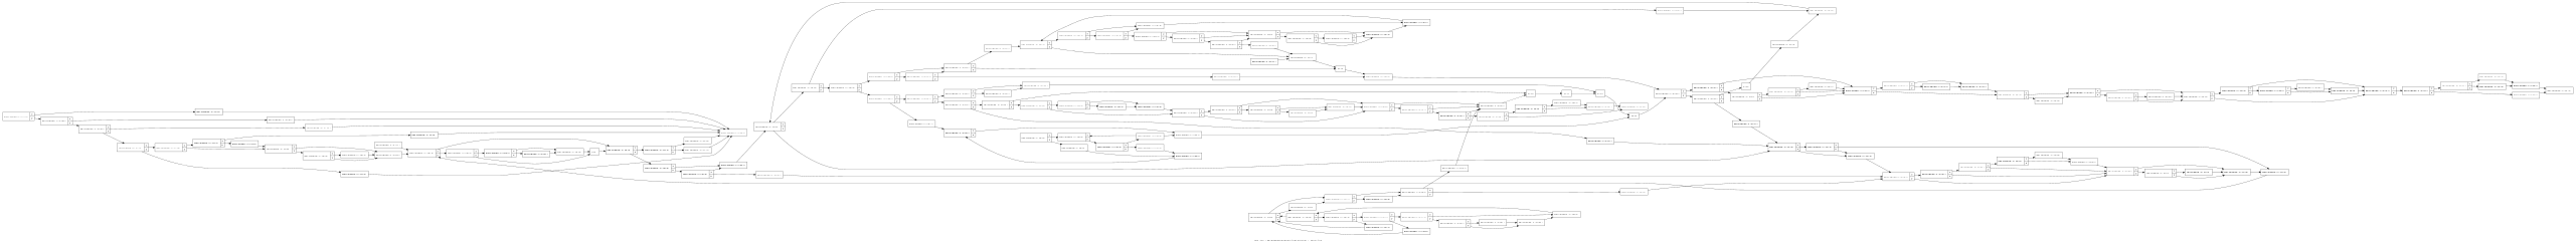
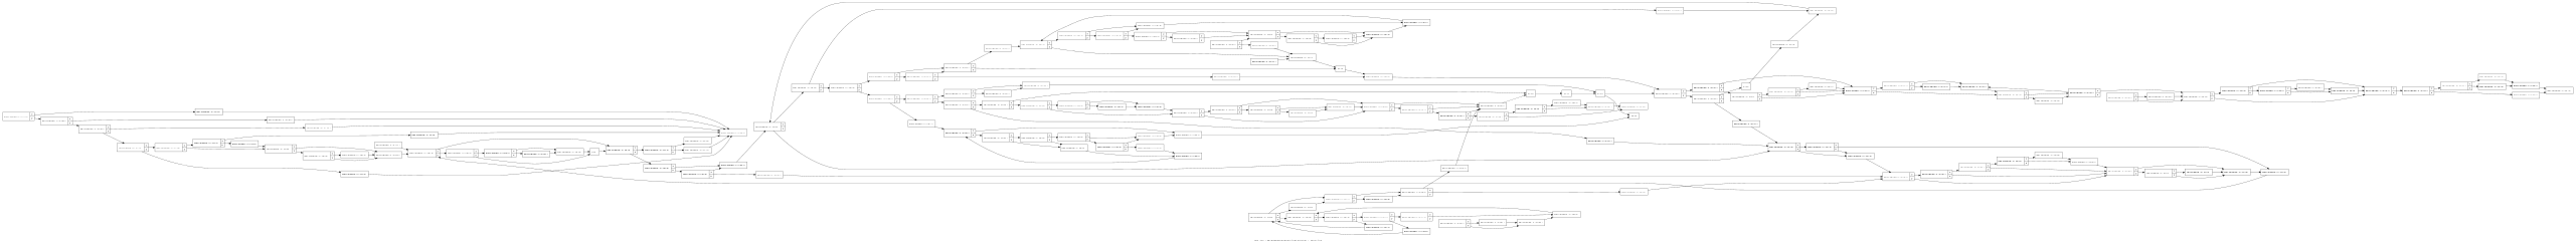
  digraph {
    fontname="Courier Prime"
    label="CFG for 'xmlRegExecPushStringInternal' function"
    rankdir=LR
    node [fontname="Courier Prime" shape=record]
    edge [fontname="Courier Prime"]
    n1 [label="{xmlregexp.c:3778:|{<s0>T|<s1>F}}"]
    n2 [label="{xmlregexp.c:3787:}"]
    n3 [label="{xmlregexp.c:3788:|{<s0>T|<s1>F}}"]
    n4 [label="{xmlregexp.c:4123:}"]
    n5 [label="{xmlregexp.c:3789:}"]
    n6 [label="{xmlregexp.c:3790:|{<s0>T|<s1>F}}"]
    n7 [label="{xmlregexp.c:3791:}"]
    n8 [label="{xmlregexp.c:3793:|{<s0>T|<s1>F}}"]
    n9 [label="{xmlregexp.c:3794:}"]
    n10 [label="{xmlregexp.c:3796:|{<s0>T|<s1>F}}"]
    n11 [label="{xmlregexp.c:3797:|{<s0>T|<s1>F}}"]
    n12 [label="{xmlregexp.c:3809:|{<s0>T|<s1>F}}"]
    n13 [label="{xmlregexp.c:3798:}"]
    n14 [label="{xmlregexp.c:3799:}"]
    n15 [label="{xmlregexp.c:3809:|{<s0>T|<s1>F}}"]
    n16 [label="{xmlregexp.c:3818:}"]
    n17 [label="{xmlregexp.c:3810:}"]
    n18 [label="{xmlregexp.c:3818:|{<s0>T|<s1>F}}"]
    n19 [label="{xmlregexp.c:3819:|{<s0>T|<s1>F}}"]
    n20 [label="{xmlregexp.c:3818:|{<s0>T|<s1>F}}"]
    n21 [label="{%107}"]
    n22 [label="{xmlregexp.c:3820:|{<s0>T|<s1>F}}"]
    n23 [label="{xmlregexp.c:3828:|{<s0>T|<s1>F}}"]
    n24 [label="{xmlregexp.c:4114:|{<s0>T|<s1>F}}"]
    n25 [label="{xmlregexp.c:3821:}"]
    n26 [label="{xmlregexp.c:3819:}"]
    n27 [label="{xmlregexp.c:3828:|{<s0>T|<s1>F}}"]
    n28 [label="{xmlregexp.c:3831:}"]
    n29 [label="{xmlregexp.c:4115:}"]
    n30 [label="{xmlregexp.c:4122:}"]
    n31 [label="{xmlregexp.c:3829:}"]
    n32 [label="{xmlregexp.c:3832:|{<s0>T|<s1>F}}"]
    n33 [label="{xmlregexp.c:4085:|{<s0>T|<s1>F}}"]
    n34 [label="{xmlregexp.c:3833:|{<s0>T|<s1>F}}"]
    n35 [label="{xmlregexp.c:4079:|{<s0>T|<s1>F}}"]
    n36 [label="{xmlregexp.c:4085:|{<s0>T|<s1>F}}"]
    n37 [label="{xmlregexp.c:4099:|{<s0>T|<s1>F}}"]
    n38 [label="{xmlregexp.c:4086:|{<s0>T|<s1>F}}"]
    n39 [label="{xmlregexp.c:4101:|{<s0>T|<s1>F}}"]
    n40 [label="{xmlregexp.c:4108:}"]
    n41 [label="{xmlregexp.c:3835:}"]
    n42 [label="{xmlregexp.c:3836:|{<s0>T|<s1>F}}"]
    n43 [label="{xmlregexp.c:4079:}"]
    n44 [label="{xmlregexp.c:4079:|{<s0>T|<s1>F}}"]
    n45 [label="{xmlregexp.c:3832:}"]
    n46 [label="{xmlregexp.c:3839:|{<s0>T|<s1>F}}"]
    n47 [label="{xmlregexp.c:3876:|{<s0>T|<s1>F}}"]
    n48 [label="{xmlregexp.c:4109:}"]
    n49 [label="{xmlregexp.c:3852:|{<s0>T|<s1>F}}"]
    n50 [label="{xmlregexp.c:3854:|{<s0>T|<s1>F}}"]
    n51 [label="{xmlregexp.c:3877:}"]
    n52 [label="{xmlregexp.c:3901:|{<s0>T|<s1>F}}"]
    n53 [label="{xmlregexp.c:3853:}"]
    n54 [label="{xmlregexp.c:3855:}"]
    n55 [label="{%236}"]
    n56 [label="{xmlregexp.c:3890:|{<s0>T|<s1>F}}"]
    n57 [label="{xmlregexp.c:3902:|{<s0>T|<s1>F}}"]
    n58 [label="{xmlregexp.c:3916:|{<s0>T|<s1>F}}"]
    n59 [label="{xmlregexp.c:3876:}"]
    n60 [label="{xmlregexp.c:3855:|{<s0>T|<s1>F}}"]
    n61 [label="{xmlregexp.c:4004:|{<s0>T|<s1>F}}"]
    n62 [label="{xmlregexp.c:4005:|{<s0>T|<s1>F}}"]
    n63 [label="{xmlregexp.c:4074:|{<s0>T|<s1>F}}"]
    n64 [label="{xmlregexp.c:3856:|{<s0>T|<s1>F}}"]
    n65 [label="{xmlregexp.c:3875:}"]
    n66 [label="{xmlregexp.c:3858:}"]
    n67 [label="{xmlregexp.c:3857:|{<s0>T|<s1>F}}"]
    n68 [label="{xmlregexp.c:3855:}"]
    n69 [label="{xmlregexp.c:3859:|{<s0>T|<s1>F}}"]
    n70 [label="{xmlregexp.c:3862:|{<s0>T|<s1>F}}"]
    n71 [label="{xmlregexp.c:3867:|{<s0>T|<s1>F}}"]
    n72 [label="{xmlregexp.c:3863:|{<s0>T|<s1>F}}"]
    n73 [label="{xmlregexp.c:3868:|{<s0>T|<s1>F}}"]
    n74 [label="{xmlregexp.c:3874:}"]
    n75 [label="{xmlregexp.c:3864:}"]
    n76 [label="{xmlregexp.c:3869:|{<s0>T|<s1>F}}"]
    n77 [label="{xmlregexp.c:3871:}"]
    n78 [label="{xmlregexp.c:4005:|{<s0>T|<s1>F}}"]
    n79 [label="{xmlregexp.c:4010:|{<s0>T|<s1>F}}"]
    n80 [label="{xmlregexp.c:4075:}"]
    n81 [label="{%706}"]
+   n82 [label="{xmlregexp.c:3891:|{<s0>T|<s1>F}}"]
    n83 [label="{xmlregexp.c:3901:}"]
    n84 [label="{xmlregexp.c:3915:}"]
    n85 [label="{xmlregexp.c:3915:}"]
    n86 [label="{xmlregexp.c:3917:}"]
    n87 [label="{xmlregexp.c:3920:|{<s0>T|<s1>F}}"]
    n88 [label="{xmlregexp.c:3893:}"]
    n89 [label="{xmlregexp.c:3892:|{<s0>T|<s1>F}}"]
    n90 [label="{%517}"]
    n91 [label="{xmlregexp.c:3890:}"]
    n92 [label="{xmlregexp.c:3894:|{<s0>T|<s1>F}}"]
    n93 [label="{xmlregexp.c:3897:}"]
    n94 [label="{xmlregexp.c:3896:|{<s0>T|<s1>F}}"]
    n95 [label="{xmlregexp.c:3900:}"]
    n96 [label="{%516}"]
    n97 [label="{xmlregexp.c:3921:|{<s0>T|<s1>F}}"]
    n98 [label="{%514}"]
    n99 [label="{xmlregexp.c:3923:|{<s0>T|<s1>F}}"]
    n100 [label="{xmlregexp.c:3927:|{<s0>T|<s1>F}}"]
    n101 [label="{%515}"]
    n102 [label="{xmlregexp.c:3926:}"]
    n103 [label="{xmlregexp.c:3925:}"]
    n104 [label="{xmlregexp.c:3927:|{<s0>T|<s1>F}}"]
    n105 [label="{xmlregexp.c:3937:|{<s0>T|<s1>F}}"]
    n106 [label="{xmlregexp.c:3928:|{<s0>T|<s1>F}}"]
    n107 [label="{xmlregexp.c:3937:|{<s0>T|<s1>F}}"]
    n108 [label="{xmlregexp.c:4003:}"]
    n109 [label="{xmlregexp.c:3934:}"]
    n110 [label="{xmlregexp.c:3935:}"]
    n111 [label="{xmlregexp.c:3937:|{<s0>T|<s1>F}}"]
    n112 [label="{xmlregexp.c:3938:|{<s0>T|<s1>F}}"]
    n113 [label="{xmlregexp.c:3944:|{<s0>T|<s1>F}}"]
    n114 [label="{xmlregexp.c:3949:}"]
    n115 [label="{xmlregexp.c:3945:}"]
    n116 [label="{xmlregexp.c:3947:}"]
    n117 [label="{xmlregexp.c:3954:|{<s0>T|<s1>F}}"]
    n118 [label="{xmlregexp.c:3955:}"]
    n119 [label="{xmlregexp.c:3957:|{<s0>T|<s1>F}}"]
    n120 [label="{xmlregexp.c:3990:|{<s0>T|<s1>F}}"]
    n121 [label="{xmlregexp.c:3968:}"]
    n122 [label="{xmlregexp.c:3971:|{<s0>T|<s1>F}}"]
    n123 [label="{xmlregexp.c:3991:}"]
    n124 [label="{xmlregexp.c:3997:|{<s0>T|<s1>F}}"]
    n125 [label="{xmlregexp.c:3972:|{<s0>T|<s1>F}}"]
    n126 [label="{xmlregexp.c:3987:}"]
    n127 [label="{xmlregexp.c:3998:}"]
    n128 [label="{xmlregexp.c:3999:|{<s0>T|<s1>F}}"]
    n129 [label="{xmlregexp.c:3981:}"]
    n130 [label="{xmlregexp.c:3983:}"]
    n131 [label="{xmlregexp.c:3989:|{<s0>T|<s1>F}}"]
    n132 [label="{xmlregexp.c:4000:}"]
    n133 [label="{xmlregexp.c:4002:}"]
    n134 [label="{xmlregexp.c:4006:|{<s0>T|<s1>F}}"]
    n135 [label="{xmlregexp.c:4011:|{<s0>T|<s1>F}}"]
    n136 [label="{xmlregexp.c:4016:|{<s0>T|<s1>F}}"]
    n137 [label="{xmlregexp.c:4078:}"]
    n138 [label="{xmlregexp.c:4007:}"]
    n139 [label="{xmlregexp.c:4012:}"]
    n140 [label="{xmlregexp.c:4014:}"]
    n141 [label="{xmlregexp.c:4020:}"]
    n142 [label="{xmlregexp.c:4022:|{<s0>T|<s1>F}}"]
    n143 [label="{xmlregexp.c:4023:|{<s0>T|<s1>F}}"]
    n144 [label="{xmlregexp.c:4033:|{<s0>T|<s1>F}}"]
    n145 [label="{xmlregexp.c:4028:}"]
    n146 [label="{xmlregexp.c:4034:|{<s0>T|<s1>F}}"]
    n147 [label="{xmlregexp.c:4047:|{<s0>T|<s1>F}}"]
    n148 [label="{xmlregexp.c:4040:|{<s0>T|<s1>F}}"]
    n149 [label="{xmlregexp.c:4050:|{<s0>T|<s1>F}}"]
    n150 [label="{xmlregexp.c:4041:}"]
    n151 [label="{xmlregexp.c:4042:}"]
    n152 [label="{xmlregexp.c:4051:|{<s0>T|<s1>F}}"]
    n153 [label="{xmlregexp.c:4066:}"]
    n154 [label="{xmlregexp.c:4053:}"]
    n155 [label="{xmlregexp.c:4059:}"]
    n156 [label="{xmlregexp.c:4072:}"]
    n157 [label="{xmlregexp.c:4111:}"]
    n158 [label="{xmlregexp.c:4065:}"]
    n159 [label="{xmlregexp.c:4087:|{<s0>T|<s1>F}}"]
    n160 [label="{xmlregexp.c:4102:}"]
    n161 [label="{xmlregexp.c:4089:}"]
    n162 [label="{xmlregexp.c:4090:}"]
    n1 -> n2
    n1 -> n3
    n2 -> n4
    n3 -> n5
    n3 -> n6
    n5 -> n4
    n6 -> n7
    n6 -> n8
    n7 -> n4
    n8 -> n9
    n8 -> n10
    n9 -> n4
    n10 -> n11
    n10 -> n12
    n11 -> n13
    n11 -> n14
    n12 -> n15
    n12 -> n16
    n13 -> n4
    n14 -> n12
    n15 -> n16
    n15 -> n17
    n16 -> n18
    n17 -> n16
    n18 -> n19
    n18 -> n20
    n19 -> n21
    n19 -> n22
    n20 -> n23
    n20 -> n24
    n21 -> n20
    n22 -> n25
    n22 -> n26
    n23 -> n27
    n23 -> n28
    n24 -> n29
    n24 -> n30
    n25 -> n26
    n26 -> n21
    n27 -> n28
    n27 -> n31
    n28 -> n32
    n29 -> n4
    n30 -> n4
    n31 -> n33
    n32 -> n34
    n32 -> n35
    n33 -> n36
    n33 -> n37
    n34 -> n41
    n34 -> n42
    n35 -> n43
    n35 -> n44
    n36 -> n37
    n36 -> n38
    n37 -> n39
    n37 -> n40
    n38 -> n37
    n38 -> n159
    n39 -> n40
    n39 -> n160
    n40 -> n48
    n41 -> n45
    n42 -> n46
    n42 -> n47
    n43 -> n33
    n44 -> n43
    n44 -> n48
    n45 -> n32
    n46 -> n49
    n46 -> n50
    n47 -> n51
    n47 -> n52
    n48 -> n18
    n49 -> n50
    n49 -> n53
    n50 -> n54
    n50 -> n55
    n51 -> n56
    n52 -> n57
    n52 -> n58
    n53 -> n59
    n54 -> n60
    n55 -> n59
+   n56 -> n82
    n56 -> n83
    n57 -> n84
    n57 -> n85
    n58 -> n86
    n58 -> n87
    n59 -> n61
    n60 -> n64
    n60 -> n65
    n61 -> n62
    n61 -> n63
    n62 -> n78
    n62 -> n79
    n63 -> n80
    n63 -> n81
    n64 -> n66
    n64 -> n67
    n65 -> n55
    n66 -> n68
    n67 -> n66
    n67 -> n69
    n68 -> n60
    n69 -> n70
    n69 -> n71
    n70 -> n71
-   n70 -> n72
    n71 -> n73
    n71 -> n74
    n72 -> n71
    n72 -> n75
    n73 -> n74
    n73 -> n76
    n74 -> n68
    n75 -> n65
    n76 -> n74
    n77 -> n65
    n78 -> n79
    n78 -> n134
    n79 -> n135
    n79 -> n136
    n80 -> n35
    n81 -> n137
+   n82 -> n88
+   n82 -> n89
    n83 -> n90
    n84 -> n85
    n85 -> n96
    n86 -> n35
    n87 -> n97
    n87 -> n98
    n88 -> n91
    n89 -> n88
    n89 -> n92
-   n90 -> n61
+   n96 -> n61
    n91 -> n56
-   n93 -> n92
+   n92 -> n93
    n92 -> n94
    n93 -> n83
    n94 -> n93
    n94 -> n95
    n95 -> n91
    n96 -> n90
    n97 -> n99
    n97 -> n100
    n98 -> n101
    n99 -> n102
    n99 -> n103
    n100 -> n104
    n100 -> n105
    n101 -> n96
    n102 -> n100
    n103 -> n102
    n104 -> n105
    n104 -> n106
    n105 -> n107
    n105 -> n108
    n106 -> n109
    n106 -> n110
    n107 -> n108
    n107 -> n111
    n108 -> n98
    n109 -> n110
    n110 -> n105
    n111 -> n108
    n111 -> n112
    n112 -> n113
    n112 -> n114
    n113 -> n115
    n113 -> n116
    n115 -> n116
    n116 -> n114
    n117 -> n118
    n117 -> n119
    n118 -> n120
    n119 -> n121
    n119 -> n122
    n120 -> n123
    n120 -> n124
    n121 -> n120
-   n122 -> n125
    n122 -> n126
    n123 -> n124
    n124 -> n127
    n124 -> n128
    n125 -> n129
    n125 -> n130
    n126 -> n131
    n127 -> n128
    n128 -> n132
    n128 -> n133
    n129 -> n130
    n130 -> n126
    n131 -> n117
-   n131 -> n120
+   n120 -> n131
    n132 -> n33
    n133 -> n108
    n134 -> n79
    n134 -> n138
    n135 -> n139
    n135 -> n140
    n136 -> n141
    n136 -> n142
    n137 -> n45
    n138 -> n79
    n139 -> n140
    n140 -> n136
    n141 -> n142
-   n142 -> n143
+   n142 -> n140
    n142 -> n144
    n143 -> n144
    n143 -> n145
    n144 -> n146
    n144 -> n147
    n145 -> n144
    n146 -> n147
    n146 -> n148
    n147 -> n149
    n148 -> n150
    n148 -> n151
    n149 -> n152
    n149 -> n153
    n150 -> n151
    n151 -> n147
    n152 -> n154
    n152 -> n155
    n153 -> n156
    n154 -> n158
    n155 -> n158
    n157 -> n18
    n158 -> n156
    n159 -> n161
    n159 -> n162
    n160 -> n40
    n161 -> n162
    n162 -> n37
  }
